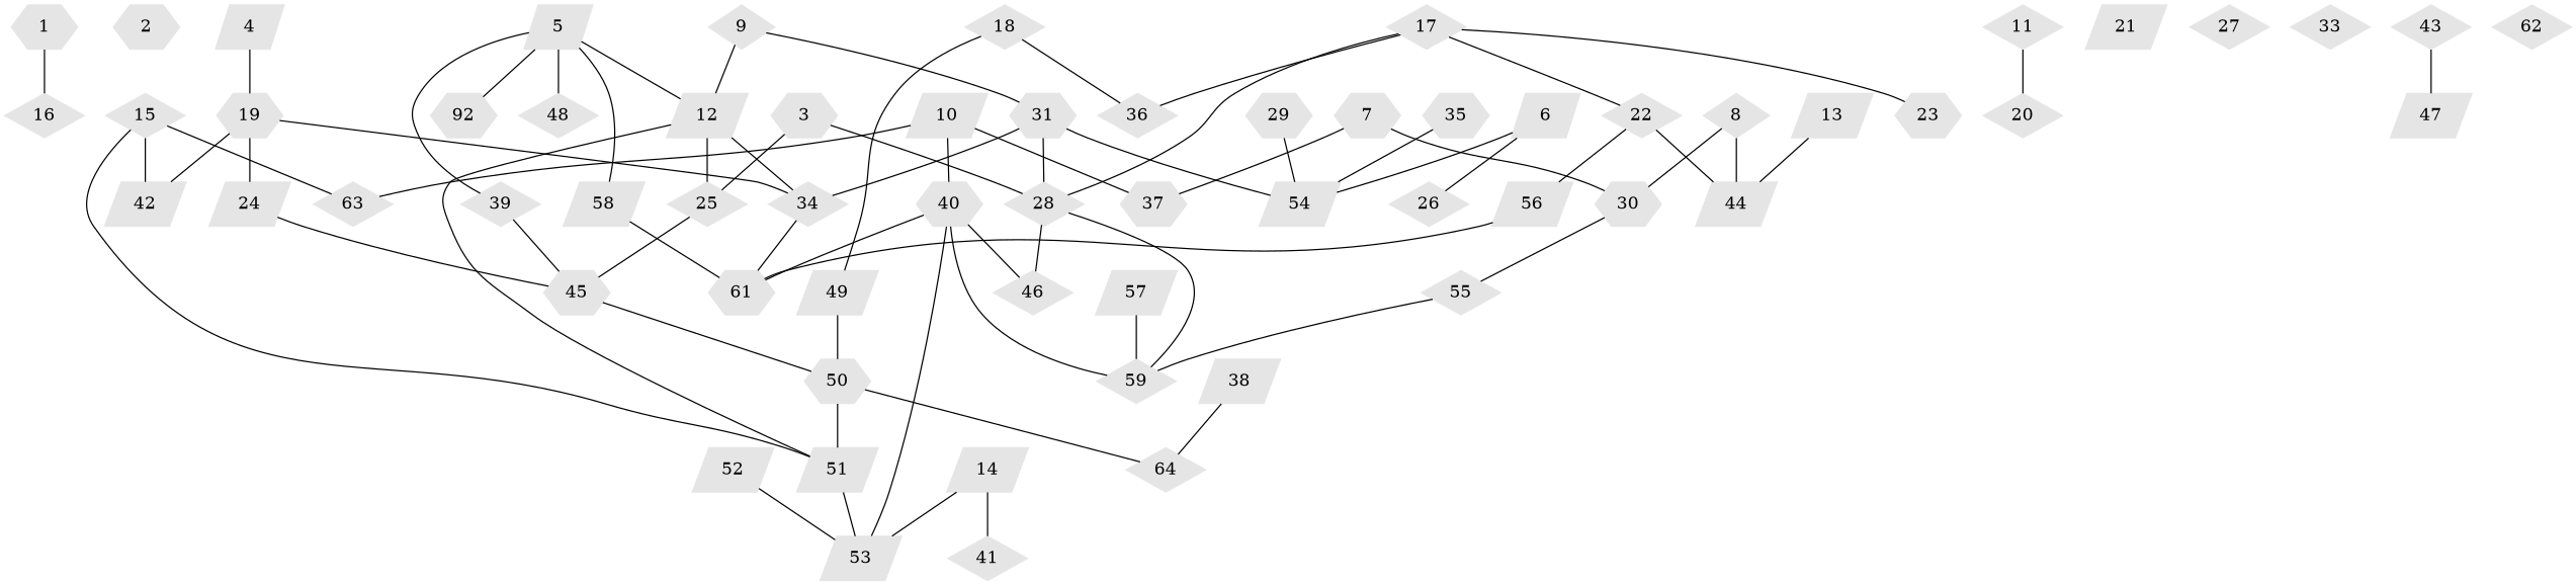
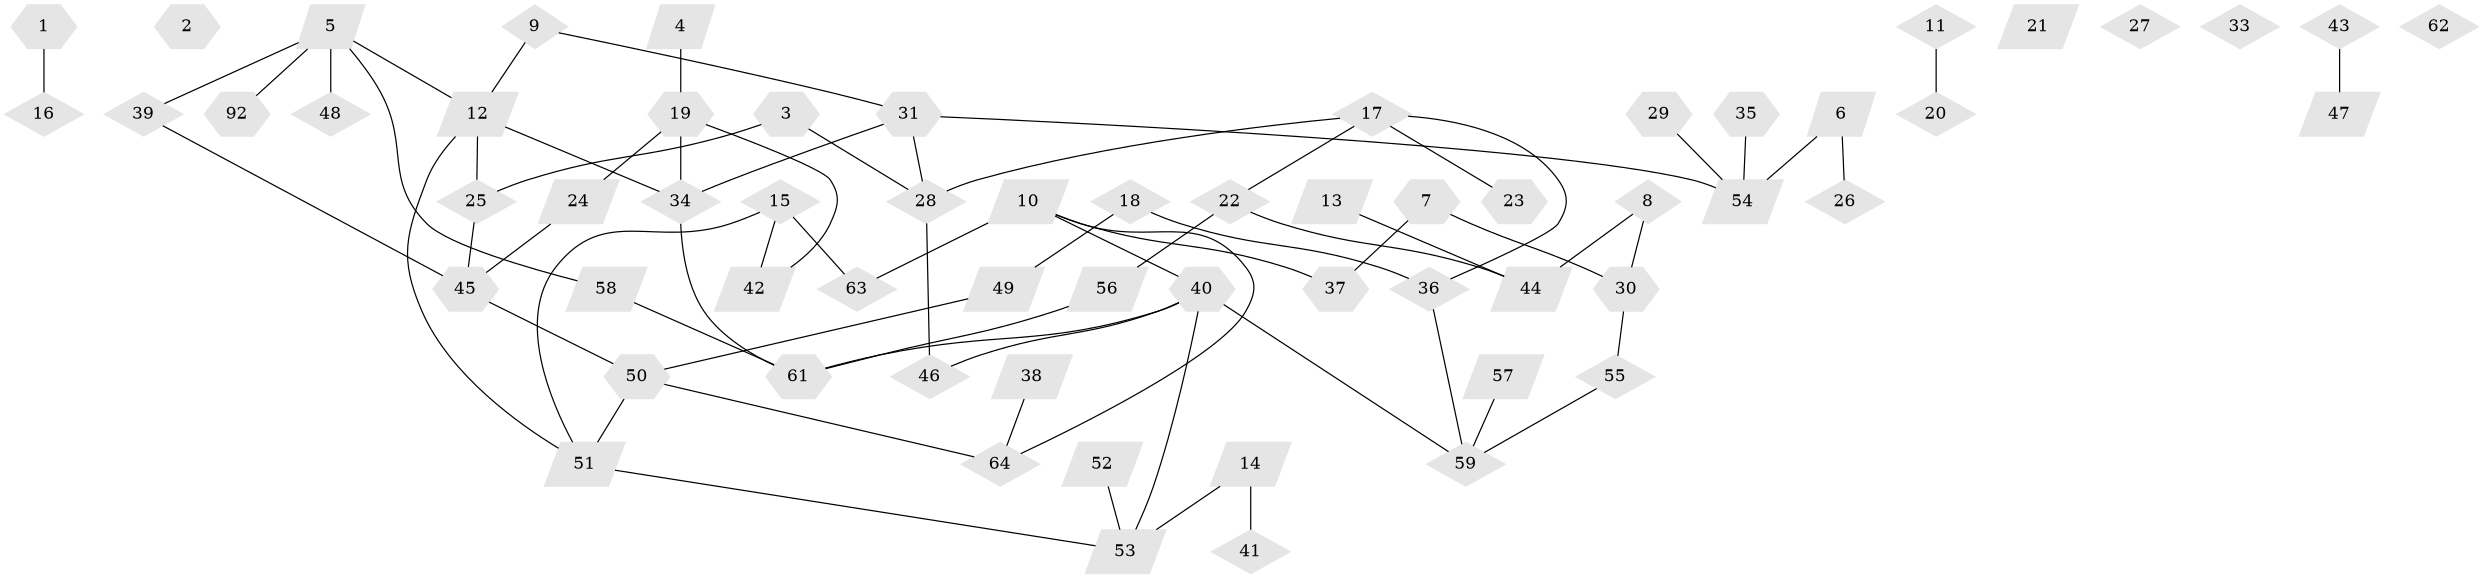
  graph {
    node [color=gray90 shape=diamond style=filled]
    1 [shape=hexagon]
    16
    2 [shape=hexagon]
    3 [shape=hexagon]
    25
    28
    45 [shape=hexagon]
    46
    59
    4 [shape=parallelogram]
    19 [shape=hexagon]
    34
    42 [shape=parallelogram]
    24 [shape=parallelogram]
    5 [shape=parallelogram]
    12 [shape=parallelogram]
    n17 [label=92 shape=hexagon]
    39
    48
    58 [shape=parallelogram]
    51 [shape=parallelogram]
    61 [shape=hexagon]
    6 [shape=parallelogram]
    26
    54 [shape=parallelogram]
    7 [shape=hexagon]
    30 [shape=hexagon]
    37 [shape=hexagon]
    55
    8
    44 [shape=parallelogram]
    9
    31 [shape=hexagon]
    10 [shape=parallelogram]
    40 [shape=hexagon]
    63
    64
    53 [shape=parallelogram]
    11
    20
    13 [shape=parallelogram]
    14 [shape=parallelogram]
    41
    15
    17
    22
    23 [shape=hexagon]
    36
    56 [shape=parallelogram]
    18
    49 [shape=parallelogram]
    50 [shape=hexagon]
    21 [shape=parallelogram]
    27
    29 [shape=hexagon]
    33
    35 [shape=hexagon]
    38 [shape=parallelogram]
    47 [shape=parallelogram]
    43
    52 [shape=parallelogram]
    57 [shape=parallelogram]
    62
    1 -- 16
    3 -- 25
    3 -- 28
    25 -- 45
    28 -- 46
-   28 -- 59
+   36 -- 59
    45 -- 50
    4 -- 19
    19 -- 34
    19 -- 42
    19 -- 24
    34 -- 61
    24 -- 45
    5 -- 12
    5 -- n17
    5 -- 39
    5 -- 48
    5 -- 58
    12 -- 25
    12 -- 34
    12 -- 51
    39 -- 45
    58 -- 61
    51 -- 53
    6 -- 26
    6 -- 54
    7 -- 30
    7 -- 37
    30 -- 55
    55 -- 59
    8 -- 30
    8 -- 44
    9 -- 12
    9 -- 31
    31 -- 28
    31 -- 34
    31 -- 54
    10 -- 37
    10 -- 40
    10 -- 63
+   10 -- 64
    40 -- 46
    40 -- 59
    40 -- 61
    40 -- 53
    11 -- 20
    13 -- 44
    14 -- 53
    14 -- 41
    15 -- 42
    15 -- 51
    15 -- 63
    17 -- 28
    17 -- 22
    17 -- 23
    17 -- 36
    22 -- 44
    22 -- 56
    56 -- 61
    18 -- 36
    18 -- 49
    49 -- 50
    50 -- 51
    50 -- 64
    29 -- 54
    35 -- 54
    38 -- 64
    43 -- 47
    52 -- 53
    57 -- 59
  }
